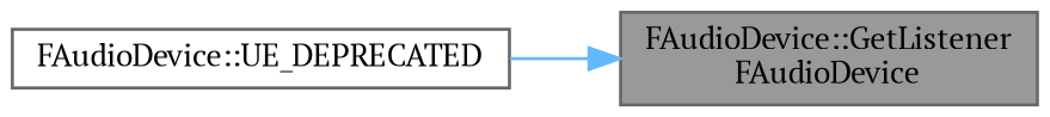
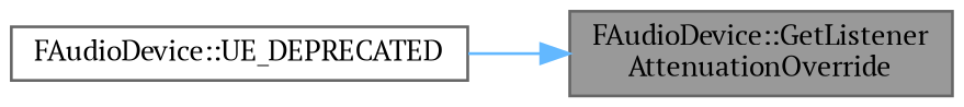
  digraph {
    rankdir=RL
    fontname="PT Serif"
    node [fontname="PT Serif" fontsize=10 shape=box style=filled]
-   n1 [color=gray40 fillcolor=grey60 fontcolor=black height=0.2 label="FAudioDevice::GetListener\lFAudioDevice" width=0.4]
+   n1 [color=gray40 fillcolor=grey60 fontcolor=black height=0.2 label="FAudioDevice::GetListener\lAttenuationOverride" width=0.4]
    n2 [color=grey40 fillcolor=white height=0.2 label="FAudioDevice::UE_DEPRECATED" width=0.4]
    n1 -> n2 [color=steelblue1 dir=back fontname="PT Serif" fontsize=10 labelfontname=Helvetica labelfontsize=10 style=solid]
  }
